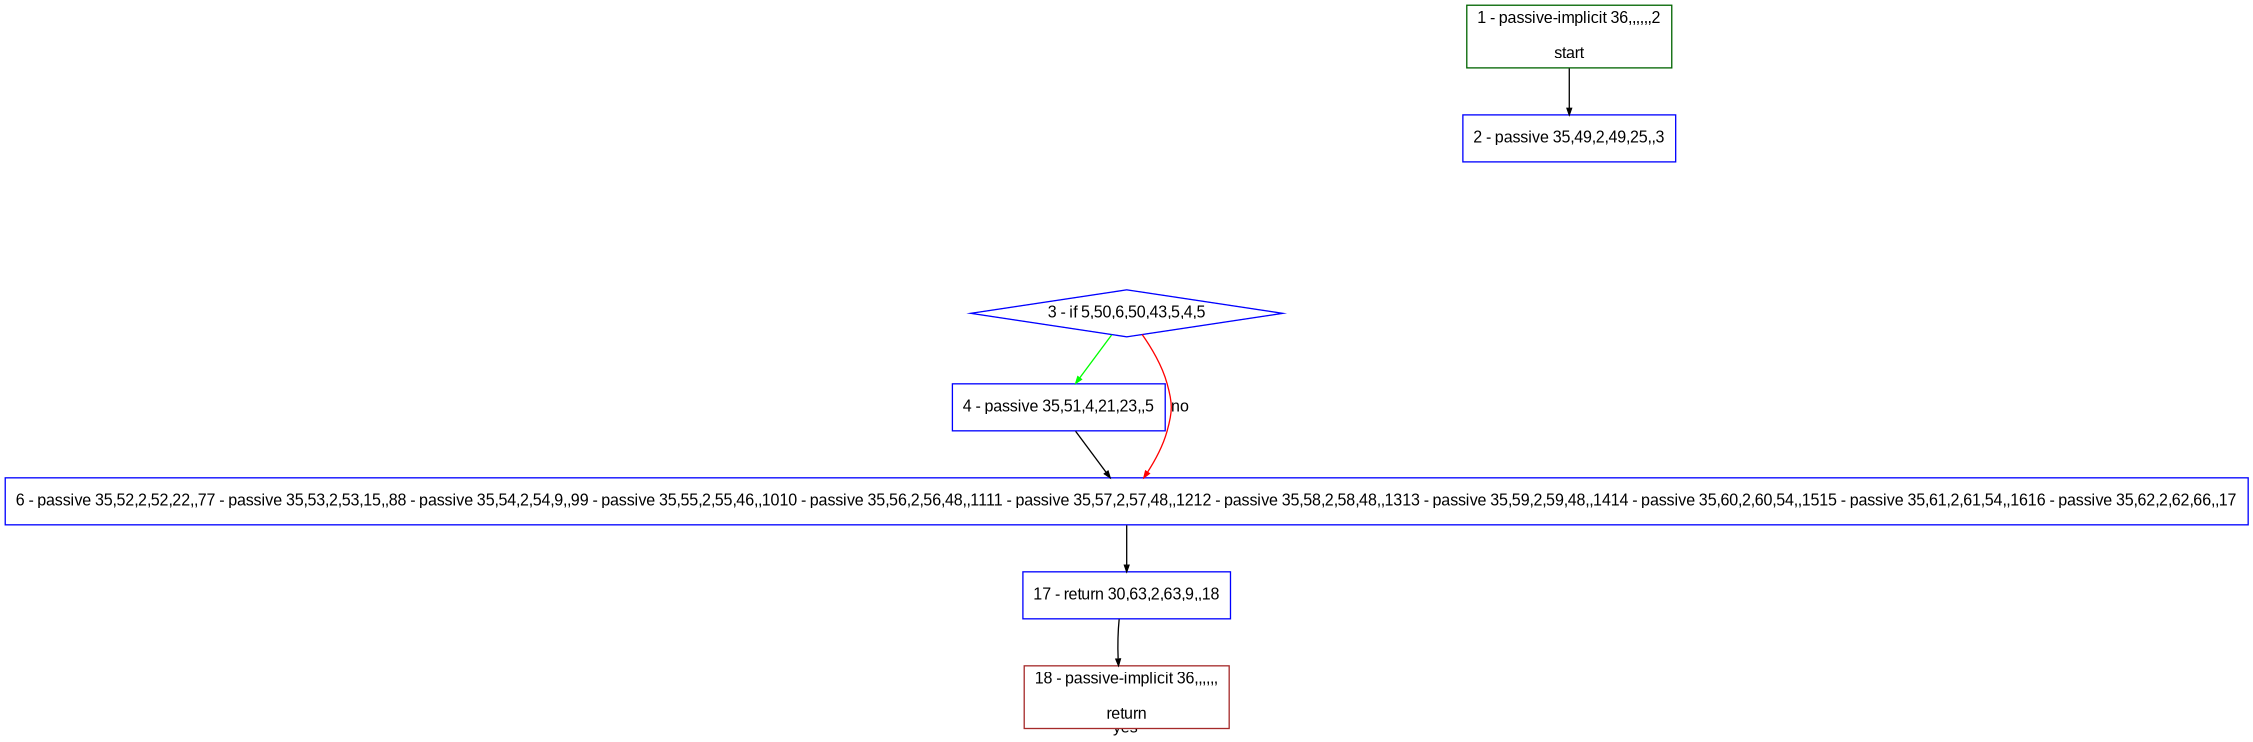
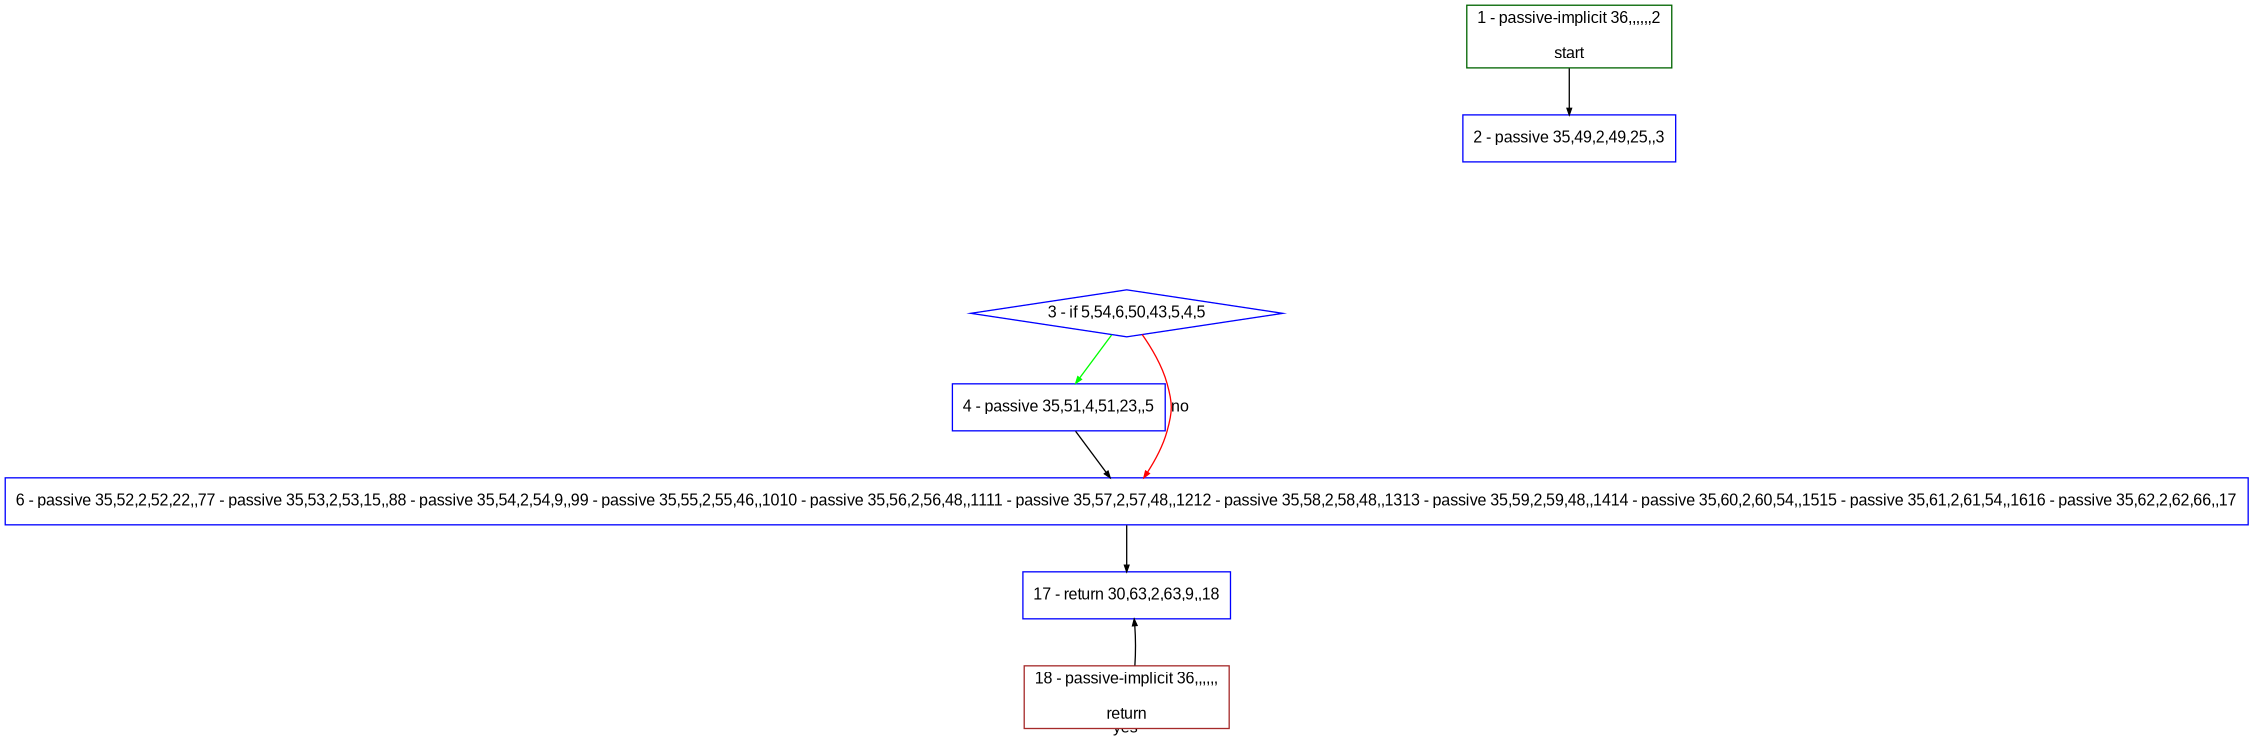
  digraph {
    bgcolor=white
    compound=true
    fillcolor="#FFFFCC"
    fontname=Arial
    fontsize=12
    pack=true
    packmode=clust
    style="rounded,filled"
    node [color="#0000ff" compound=true fillcolor="#ffffff" fixedsize=false fontname=Arial fontsize=12 node_initialized=no shape=box style=filled]
    edge [arrowhead=normal arrowsize=0.5 arrowtail=none color="#000000" compound=true dir=forward fontcolor=black fontname=Arial fontsize=12]
    n1 [label="2 - passive 35,49,2,49,25,,3"]
-   n2 [label="3 - if 5,50,6,50,43,5,4,5" shape=diamond]
-   n3 [label="4 - passive 35,51,4,21,23,,5"]
+   n2 [label="3 - if 5,54,6,50,43,5,4,5" shape=diamond]
+   n3 [label="4 - passive 35,51,4,51,23,,5"]
    n4 [label="6 - passive 35,52,2,52,22,,77 - passive 35,53,2,53,15,,88 - passive 35,54,2,54,9,,99 - passive 35,55,2,55,46,,1010 - passive 35,56,2,56,48,,1111 - passive 35,57,2,57,48,,1212 - passive 35,58,2,58,48,,1313 - passive 35,59,2,59,48,,1414 - passive 35,60,2,60,54,,1515 - passive 35,61,2,61,54,,1616 - passive 35,62,2,62,66,,17"]
    n5 [color="#006400" label="1 - passive-implicit 36,,,,,,2\n\nstart"]
    n6 [label="17 - return 30,63,2,63,9,,18"]
    n7 [color="#a52a2a" label="18 - passive-implicit 36,,,,,,\n\nreturn"]
    n2 -> n3 [color="#00ff00" label=yes]
    n2 -> n4 [color="#ff0000" label=no]
    n3 -> n4
    n4 -> n6
    n5 -> n1
-   n6 -> n7
+   n7 -> n6
  }
